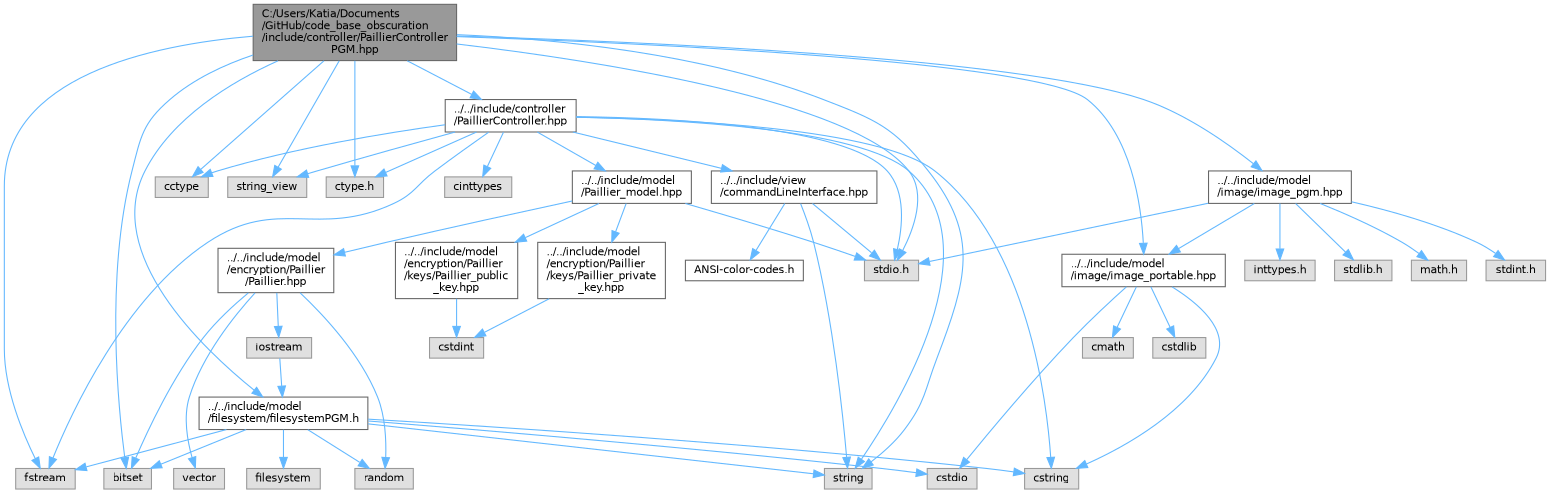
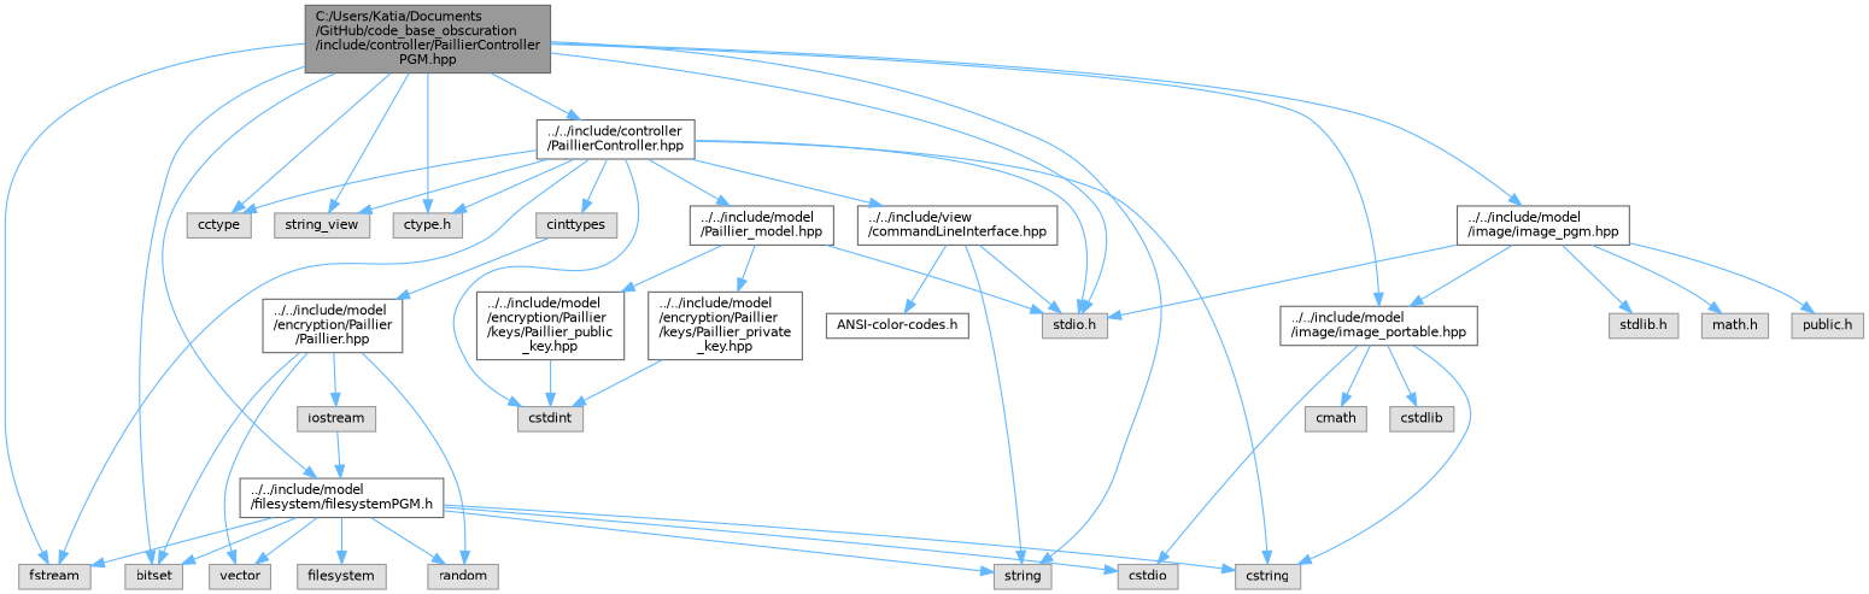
  digraph {
    node [color=grey60 fillcolor="#E0E0E0" fontname=Helvetica fontsize=10 shape=box style=filled]
    edge [color=steelblue1 fontname=Helvetica fontsize=10 labelfontname=Helvetica labelfontsize=10 style=solid]
    n1 [color=gray40 fillcolor=grey60 fontcolor=black height=0.2 label="C:/Users/Katia/Documents\l/GitHub/code_base_obscuration\l/include/controller/PaillierController\lPGM.hpp" width=0.4]
    n2 [height=0.2 label="stdio.h" width=0.4]
    n3 [height=0.2 label=cctype width=0.4]
    n4 [height=0.2 label=fstream width=0.4]
    n5 [height=0.2 label=string width=0.4]
    n6 [height=0.2 label=string_view width=0.4]
    n7 [height=0.2 label="ctype.h" width=0.4]
    n8 [height=0.2 label=bitset width=0.4]
    n9 [color=grey40 fillcolor=white height=0.2 label="../../include/controller\l/PaillierController.hpp" width=0.4]
    n10 [color=grey40 fillcolor=white height=0.2 label="../../include/model\l/image/image_portable.hpp" width=0.4]
    n11 [color=grey40 fillcolor=white height=0.2 label="../../include/model\l/image/image_pgm.hpp" width=0.4]
    n12 [color=grey40 fillcolor=white height=0.2 label="../../include/model\l/filesystem/filesystemPGM.h" width=0.4]
    n13 [height=0.2 label=cinttypes width=0.4]
    n14 [height=0.2 label=cstring width=0.4]
    n15 [color=grey40 fillcolor=white height=0.2 label="../../include/model\l/Paillier_model.hpp" width=0.4]
    n16 [color=grey40 fillcolor=white height=0.2 label="../../include/view\l/commandLineInterface.hpp" width=0.4]
    n17 [height=0.2 label=cmath width=0.4]
    n18 [height=0.2 label=cstdlib width=0.4]
    n19 [height=0.2 label=cstdio width=0.4]
    n20 [height=0.2 label="stdlib.h" width=0.4]
    n21 [height=0.2 label="math.h" width=0.4]
-   n22 [height=0.2 label="stdint.h" width=0.4]
-   n23 [height=0.2 label="inttypes.h" width=0.4]
+   n22 [height=0.2 label="public.h" width=0.4]
    n24 [height=0.2 label=vector width=0.4]
    n25 [height=0.2 label=random width=0.4]
    n26 [height=0.2 label=filesystem width=0.4]
    n27 [color=grey40 fillcolor=white height=0.2 label="../../include/model\l/encryption/Paillier\l/Paillier.hpp" width=0.4]
    n28 [color=grey40 fillcolor=white height=0.2 label="../../include/model\l/encryption/Paillier\l/keys/Paillier_private\l_key.hpp" width=0.4]
    n29 [color=grey40 fillcolor=white height=0.2 label="../../include/model\l/encryption/Paillier\l/keys/Paillier_public\l_key.hpp" width=0.4]
    n30 [color=grey40 fillcolor=white height=0.2 label="ANSI-color-codes.h" width=0.4]
    n31 [height=0.2 label=iostream width=0.4]
    n32 [height=0.2 label=cstdint width=0.4]
    n1 -> n2
    n1 -> n3
    n1 -> n4
    n1 -> n5
    n1 -> n6
    n1 -> n7
    n1 -> n8
    n1 -> n9
    n1 -> n10
    n1 -> n11
    n1 -> n12
    n9 -> n2
    n9 -> n3
    n9 -> n4
-   n9 -> n5
+   n9 -> n32
    n9 -> n6
    n9 -> n7
    n9 -> n13
    n9 -> n14
    n9 -> n15
    n9 -> n16
    n10 -> n14
    n10 -> n17
    n10 -> n18
    n10 -> n19
    n11 -> n2
    n11 -> n10
    n11 -> n20
    n11 -> n21
    n11 -> n22
-   n11 -> n23
    n12 -> n4
    n12 -> n5
    n12 -> n8
    n12 -> n14
    n12 -> n19
+   n12 -> n24
    n12 -> n25
    n12 -> n26
    n15 -> n2
-   n15 -> n27
+   n13 -> n27
    n15 -> n28
    n15 -> n29
    n16 -> n2
    n16 -> n5
    n16 -> n30
    n27 -> n8
    n27 -> n24
    n27 -> n25
    n27 -> n31
    n28 -> n32
    n29 -> n32
    n31 -> n12
  }
